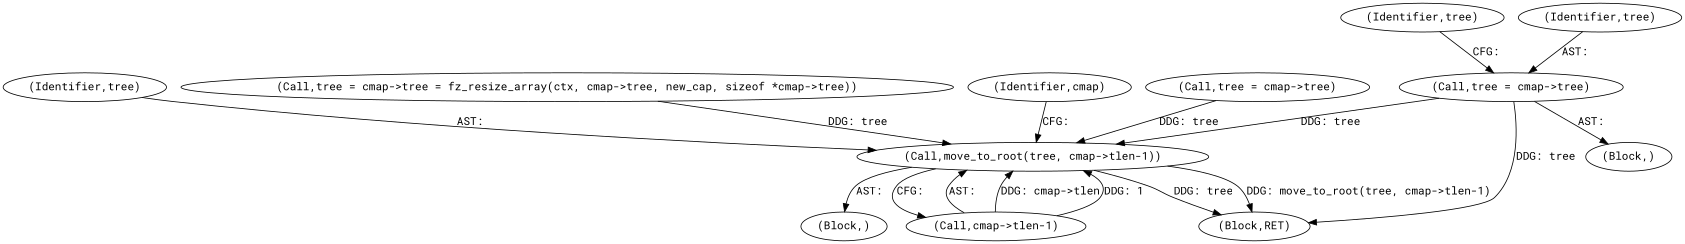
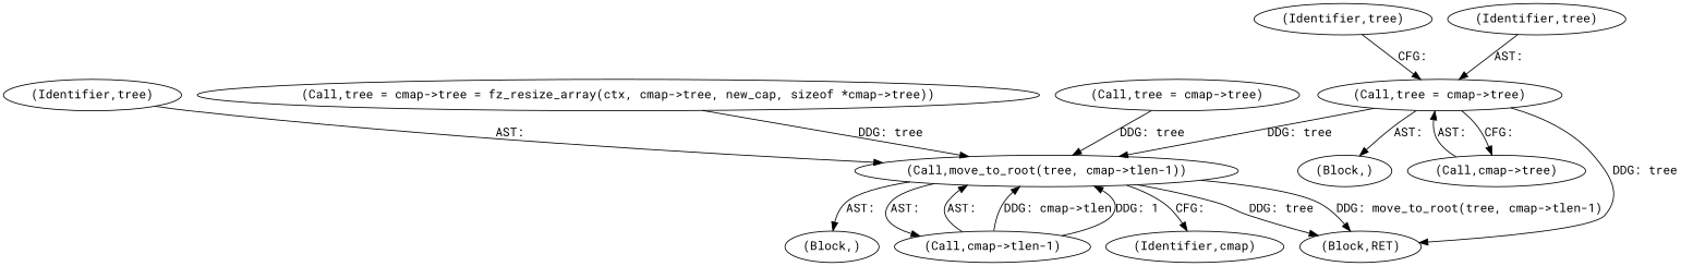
  digraph {
    fontname="Roboto Mono"
    node [fontname="Roboto Mono"]
    edge [fontname="Roboto Mono"]
    n1 [label="(Call,tree = cmap->tree)"]
    n2 [label="(Call,move_to_root(tree, cmap->tlen-1))"]
    n3 [label="(Block,RET)"]
+   n4 [label="(Call,cmap->tree)"]
    n5 [label="(Block,)"]
    n6 [label="(Block,)"]
    n7 [label="(Call,cmap->tlen-1)"]
    n8 [label="(Identifier,tree)"]
    n9 [label="(Identifier,tree)"]
    n10 [label="(Identifier,tree)"]
    n11 [label="(Call,tree = cmap->tree = fz_resize_array(ctx, cmap->tree, new_cap, sizeof *cmap->tree))"]
    n12 [label="(Identifier,cmap)"]
    n13 [label="(Call,tree = cmap->tree)"]
    n1 -> n2 [label="DDG: tree"]
    n1 -> n3 [label="DDG: tree"]
+   n1 -> n4 [label="CFG: "]
    n1 -> n5 [label="AST: "]
    n2 -> n3 [label="DDG: move_to_root(tree, cmap->tlen-1)"]
    n2 -> n3 [label="DDG: tree"]
    n2 -> n6 [label="AST: "]
-   n2 -> n7 [label="CFG: "]
+   n2 -> n7 [label="AST: "]
+   n4 -> n1 [label="AST: "]
    n7 -> n2 [label="AST: "]
    n7 -> n2 [label="DDG: cmap->tlen"]
    n7 -> n2 [label="DDG: 1"]
    n8 -> n1 [label="CFG: "]
    n9 -> n2 [label="AST: "]
    n10 -> n1 [label="AST: "]
    n11 -> n2 [label="DDG: tree"]
-   n12 -> n2 [label="CFG: "]
+   n2 -> n12 [label="CFG: "]
    n13 -> n2 [label="DDG: tree"]
  }
